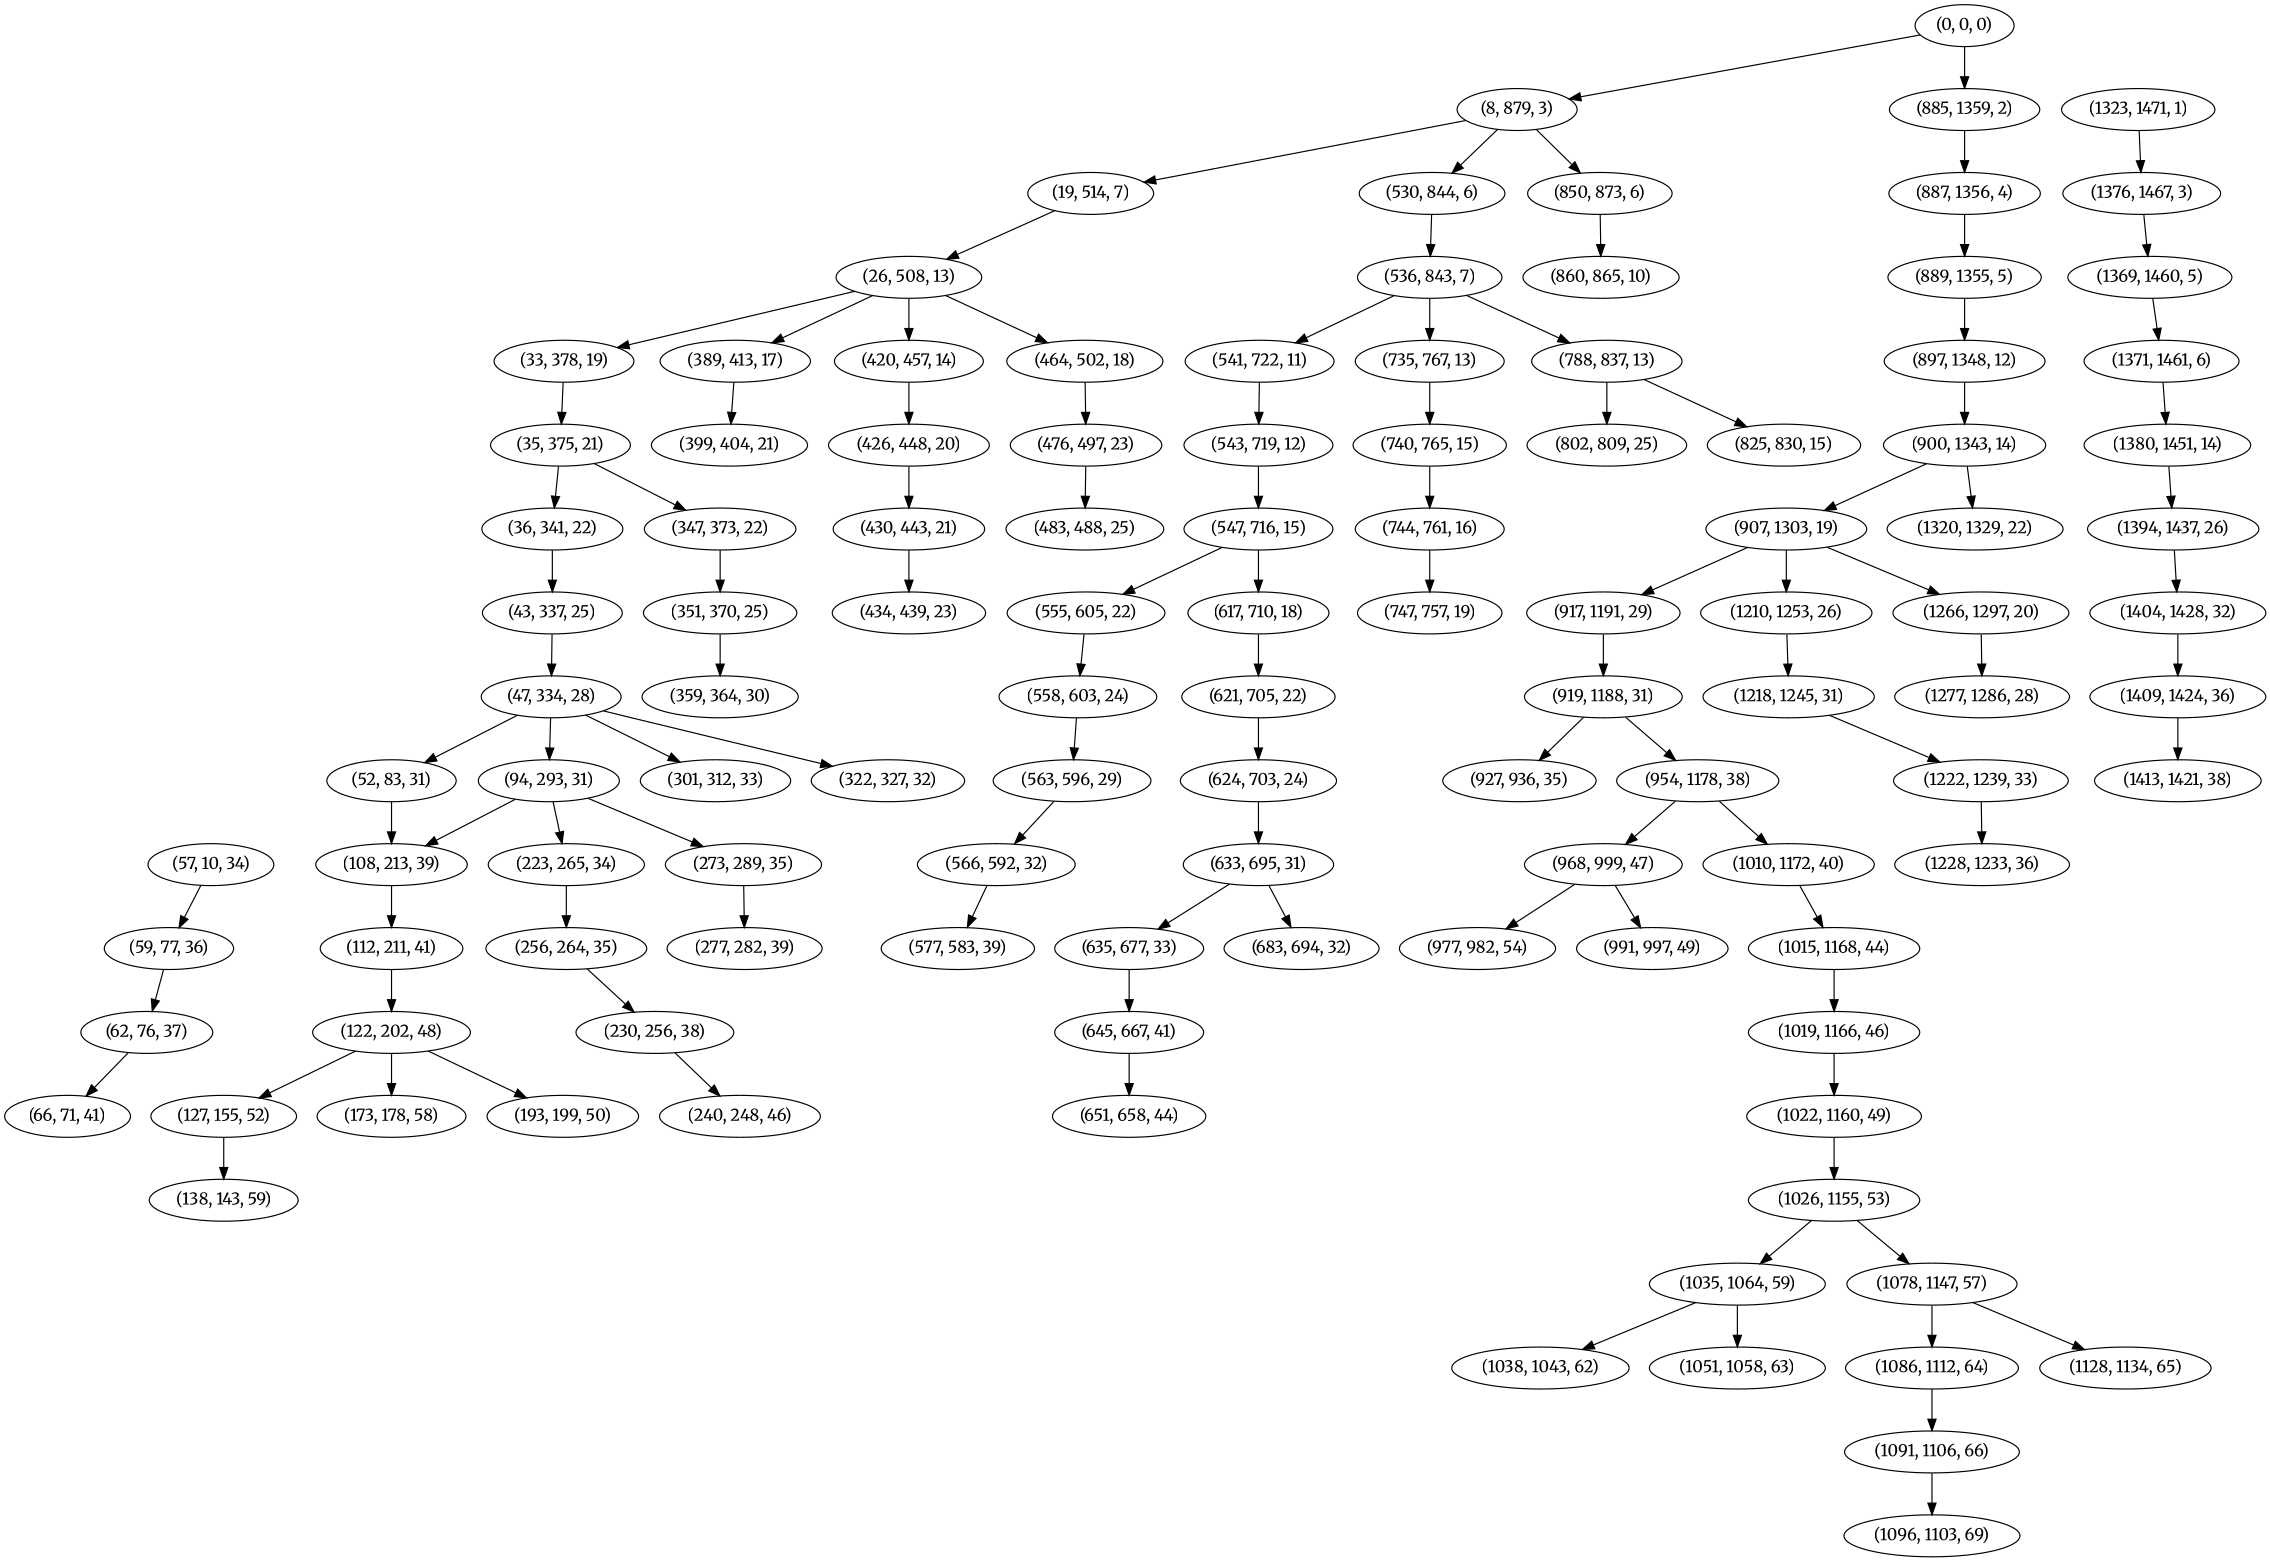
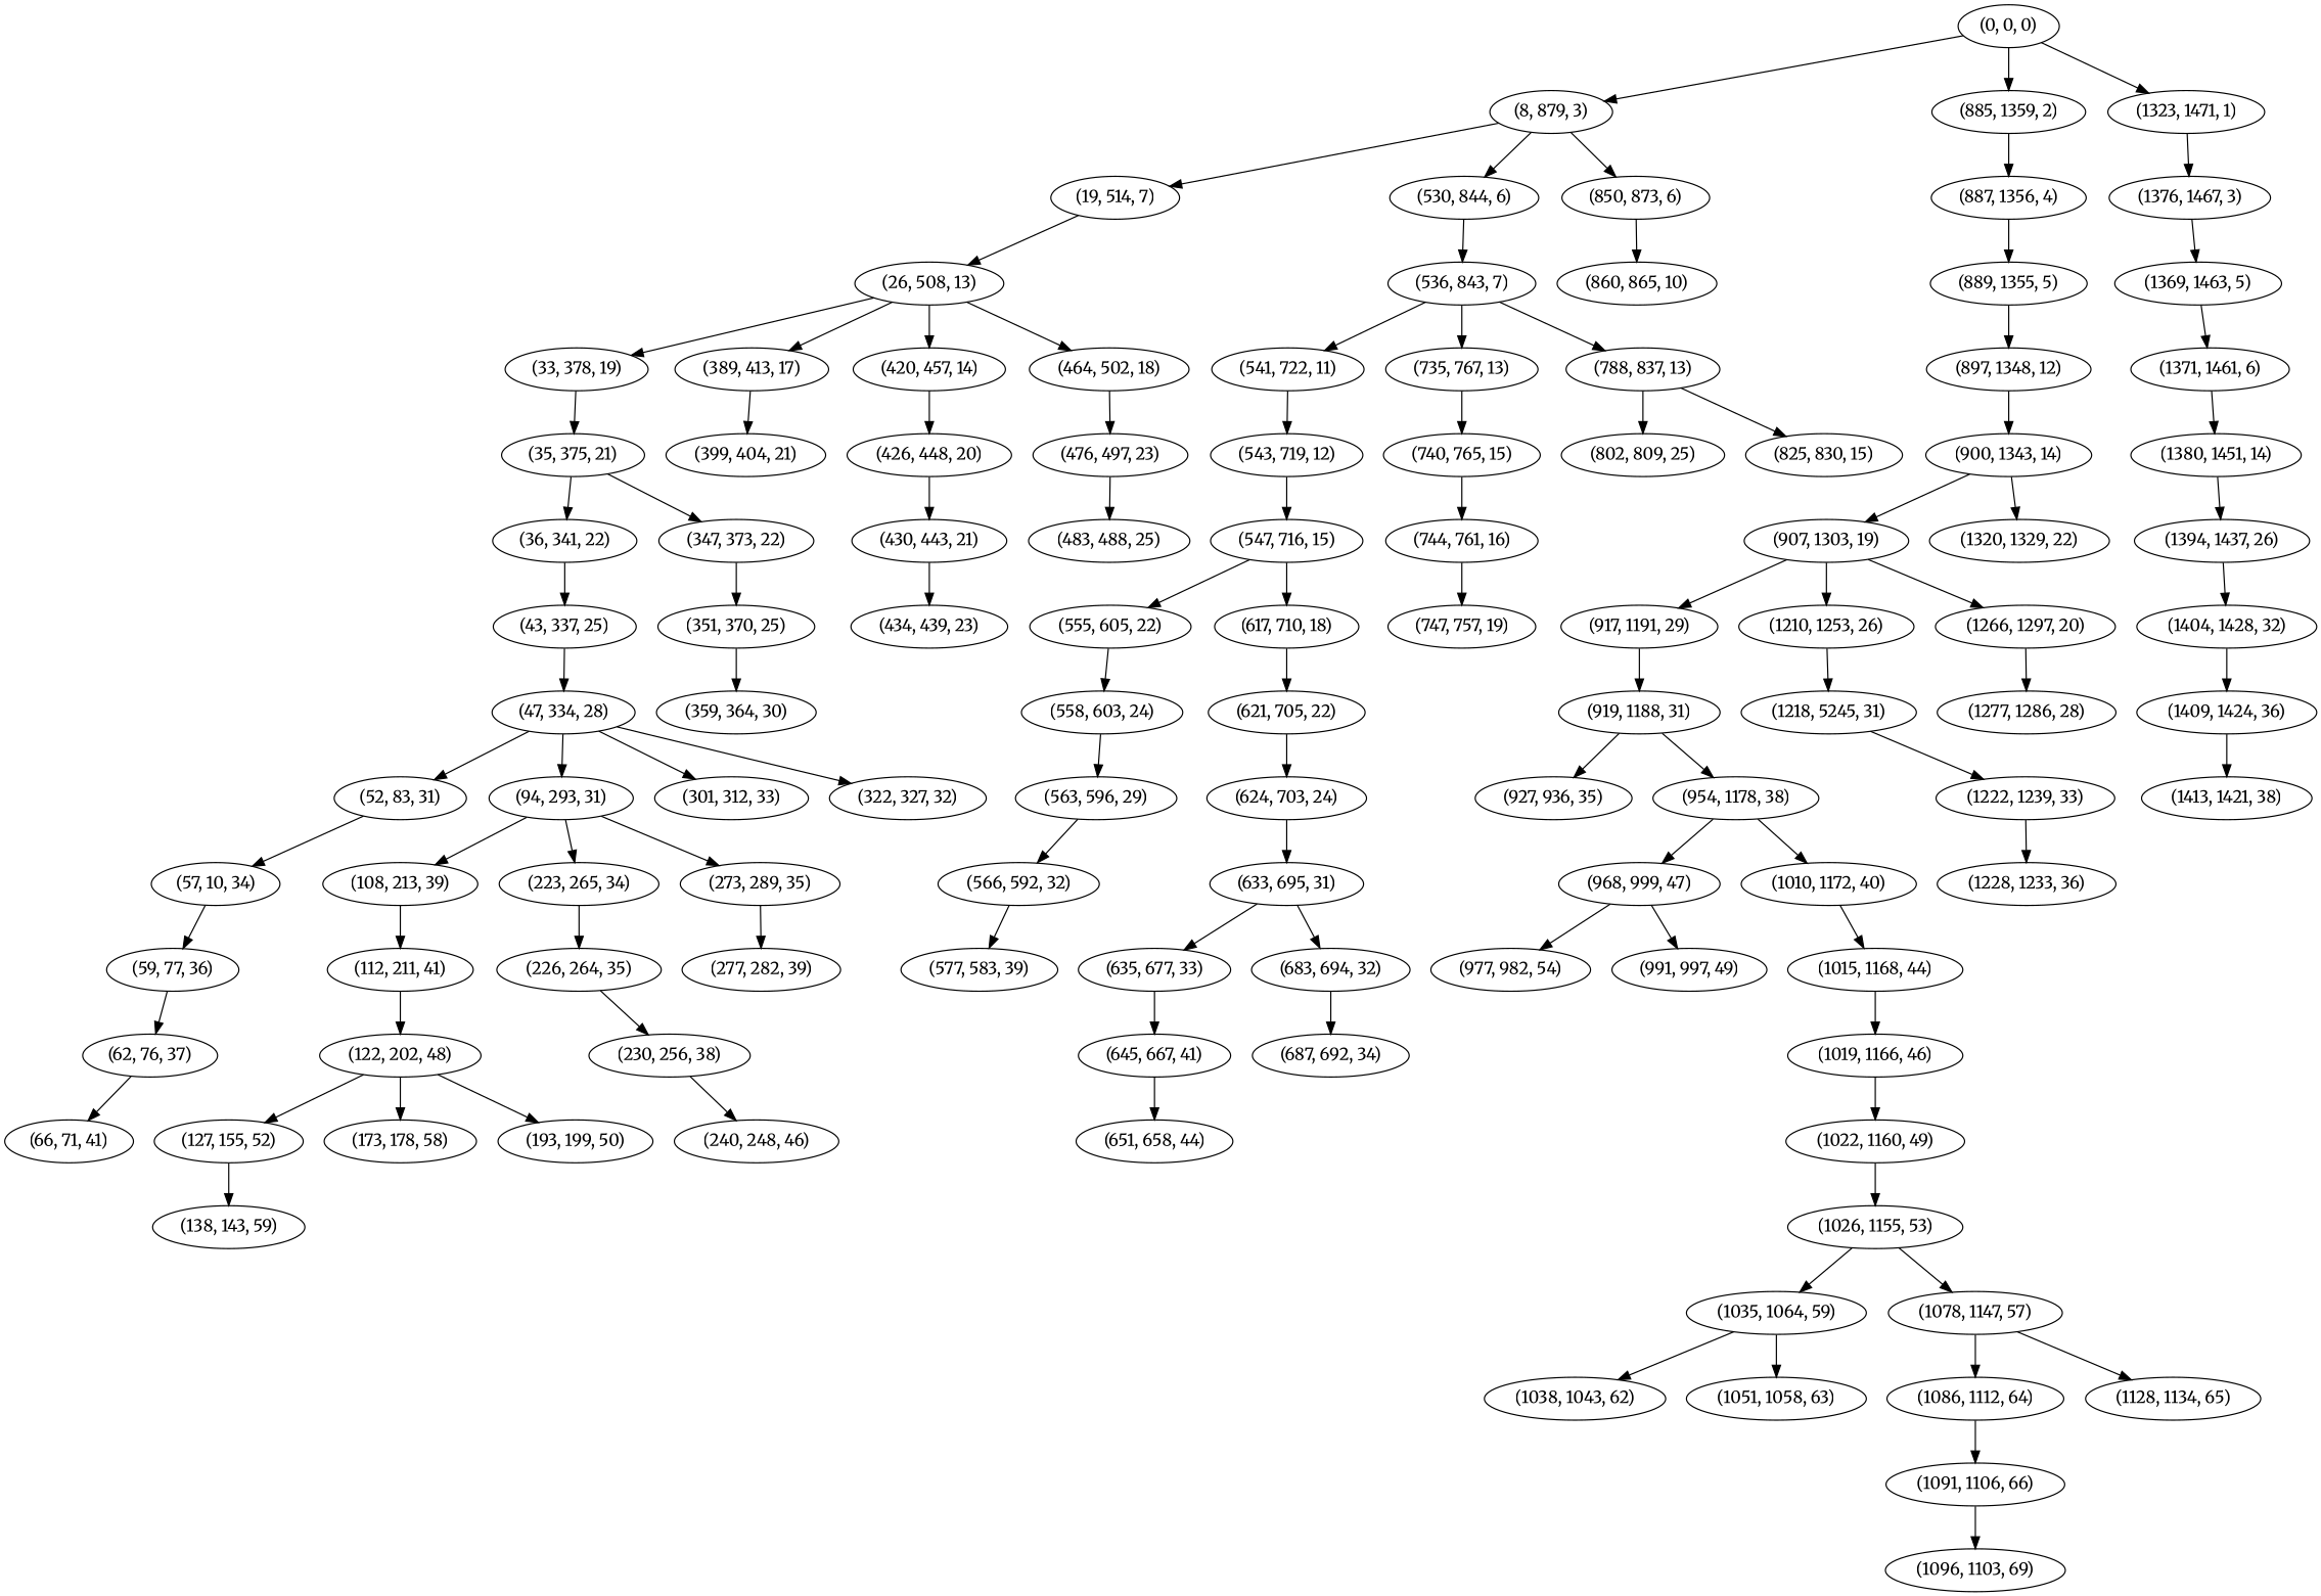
  digraph {
    fontname=Merriweather
    node [fontname=Merriweather]
    edge [fontname=Merriweather]
    "(0, 0, 0)"
    "(8, 879, 3)"
    "(885, 1359, 2)"
    n4 [label="(1323, 1471, 1)"]
    "(19, 514, 7)"
    "(530, 844, 6)"
    "(850, 873, 6)"
    "(887, 1356, 4)"
    n9 [label="(1376, 1467, 3)"]
    "(26, 508, 13)"
    "(536, 843, 7)"
    "(860, 865, 10)"
    "(33, 378, 19)"
    "(389, 413, 17)"
    "(420, 457, 14)"
    "(464, 502, 18)"
    "(35, 375, 21)"
    "(399, 404, 21)"
    "(426, 448, 20)"
    "(476, 497, 23)"
    "(36, 341, 22)"
    "(347, 373, 22)"
    "(43, 337, 25)"
    "(351, 370, 25)"
    "(47, 334, 28)"
    "(52, 83, 31)"
    "(94, 293, 31)"
    "(301, 312, 33)"
    "(322, 327, 32)"
    n30 [label="(57, 10, 34)"]
    "(108, 213, 39)"
    "(223, 265, 34)"
    "(273, 289, 35)"
    "(59, 77, 36)"
    "(62, 76, 37)"
    "(66, 71, 41)"
    "(112, 211, 41)"
-   "(226, 264, 35)" [label="(256, 264, 35)"]
+   "(226, 264, 35)"
    "(277, 282, 39)"
    "(122, 202, 48)"
    "(127, 155, 52)"
    "(173, 178, 58)"
    n43 [label="(193, 199, 50)"]
    "(138, 143, 59)"
    "(230, 256, 38)"
    "(240, 248, 46)"
    "(359, 364, 30)"
    "(430, 443, 21)"
    "(434, 439, 23)"
    "(483, 488, 25)"
    "(541, 722, 11)"
    "(735, 767, 13)"
    "(788, 837, 13)"
    "(543, 719, 12)"
    "(740, 765, 15)"
    "(802, 809, 25)"
    "(825, 830, 15)"
    "(547, 716, 15)"
    "(555, 605, 22)"
    "(617, 710, 18)"
    "(558, 603, 24)"
    "(621, 705, 22)"
    "(563, 596, 29)"
    "(566, 592, 32)"
    "(577, 583, 39)"
    "(624, 703, 24)"
    "(633, 695, 31)"
    "(635, 677, 33)"
    "(683, 694, 32)"
    "(645, 667, 41)"
+   "(687, 692, 34)"
    "(651, 658, 44)"
    "(744, 761, 16)"
    "(747, 757, 19)"
    "(889, 1355, 5)"
    "(897, 1348, 12)"
    "(900, 1343, 14)"
    "(907, 1303, 19)"
    "(1320, 1329, 22)"
    "(917, 1191, 29)"
    "(1210, 1253, 26)"
    "(1266, 1297, 20)"
    "(919, 1188, 31)"
-   "(1218, 1245, 31)"
+   "(1218, 1245, 31)" [label="(1218, 5245, 31)"]
    "(1277, 1286, 28)"
    "(927, 936, 35)"
    "(954, 1178, 38)"
    "(968, 999, 47)"
    "(1010, 1172, 40)"
    "(977, 982, 54)"
    "(991, 997, 49)"
    "(1015, 1168, 44)"
    "(1019, 1166, 46)"
    "(1022, 1160, 49)"
    "(1026, 1155, 53)"
    "(1035, 1064, 59)"
    "(1078, 1147, 57)"
    "(1038, 1043, 62)"
    "(1051, 1058, 63)"
    "(1086, 1112, 64)"
    "(1128, 1134, 65)"
    "(1091, 1106, 66)"
    "(1096, 1103, 69)"
    "(1222, 1239, 33)"
    "(1228, 1233, 36)"
-   "(1369, 1463, 5)" [label="(1369, 1460, 5)"]
+   "(1369, 1463, 5)"
    "(1371, 1461, 6)"
    "(1380, 1451, 14)"
    "(1394, 1437, 26)"
    "(1404, 1428, 32)"
    "(1409, 1424, 36)"
    "(1413, 1421, 38)"
    "(0, 0, 0)" -> "(8, 879, 3)"
    "(0, 0, 0)" -> "(885, 1359, 2)"
+   "(0, 0, 0)" -> n4
    "(8, 879, 3)" -> "(19, 514, 7)"
    "(8, 879, 3)" -> "(530, 844, 6)"
    "(8, 879, 3)" -> "(850, 873, 6)"
    "(885, 1359, 2)" -> "(887, 1356, 4)"
    n4 -> n9
    "(19, 514, 7)" -> "(26, 508, 13)"
    "(530, 844, 6)" -> "(536, 843, 7)"
    "(850, 873, 6)" -> "(860, 865, 10)"
    "(887, 1356, 4)" -> "(889, 1355, 5)"
    n9 -> "(1369, 1463, 5)"
    "(26, 508, 13)" -> "(33, 378, 19)"
    "(26, 508, 13)" -> "(389, 413, 17)"
    "(26, 508, 13)" -> "(420, 457, 14)"
    "(26, 508, 13)" -> "(464, 502, 18)"
    "(536, 843, 7)" -> "(541, 722, 11)"
    "(536, 843, 7)" -> "(735, 767, 13)"
    "(536, 843, 7)" -> "(788, 837, 13)"
    "(33, 378, 19)" -> "(35, 375, 21)"
    "(389, 413, 17)" -> "(399, 404, 21)"
    "(420, 457, 14)" -> "(426, 448, 20)"
    "(464, 502, 18)" -> "(476, 497, 23)"
    "(35, 375, 21)" -> "(36, 341, 22)"
    "(35, 375, 21)" -> "(347, 373, 22)"
    "(426, 448, 20)" -> "(430, 443, 21)"
    "(476, 497, 23)" -> "(483, 488, 25)"
    "(36, 341, 22)" -> "(43, 337, 25)"
    "(347, 373, 22)" -> "(351, 370, 25)"
    "(43, 337, 25)" -> "(47, 334, 28)"
    "(351, 370, 25)" -> "(359, 364, 30)"
    "(47, 334, 28)" -> "(52, 83, 31)"
    "(47, 334, 28)" -> "(94, 293, 31)"
    "(47, 334, 28)" -> "(301, 312, 33)"
    "(47, 334, 28)" -> "(322, 327, 32)"
-   "(52, 83, 31)" -> "(108, 213, 39)"
+   "(52, 83, 31)" -> n30
    "(94, 293, 31)" -> "(108, 213, 39)"
    "(94, 293, 31)" -> "(223, 265, 34)"
    "(94, 293, 31)" -> "(273, 289, 35)"
    n30 -> "(59, 77, 36)"
    "(108, 213, 39)" -> "(112, 211, 41)"
    "(223, 265, 34)" -> "(226, 264, 35)"
    "(273, 289, 35)" -> "(277, 282, 39)"
    "(59, 77, 36)" -> "(62, 76, 37)"
    "(62, 76, 37)" -> "(66, 71, 41)"
    "(112, 211, 41)" -> "(122, 202, 48)"
    "(226, 264, 35)" -> "(230, 256, 38)"
    "(122, 202, 48)" -> "(127, 155, 52)"
    "(122, 202, 48)" -> "(173, 178, 58)"
    "(122, 202, 48)" -> n43
    "(127, 155, 52)" -> "(138, 143, 59)"
    "(230, 256, 38)" -> "(240, 248, 46)"
    "(430, 443, 21)" -> "(434, 439, 23)"
    "(541, 722, 11)" -> "(543, 719, 12)"
    "(735, 767, 13)" -> "(740, 765, 15)"
    "(788, 837, 13)" -> "(802, 809, 25)"
    "(788, 837, 13)" -> "(825, 830, 15)"
    "(543, 719, 12)" -> "(547, 716, 15)"
    "(740, 765, 15)" -> "(744, 761, 16)"
    "(547, 716, 15)" -> "(555, 605, 22)"
    "(547, 716, 15)" -> "(617, 710, 18)"
    "(555, 605, 22)" -> "(558, 603, 24)"
    "(617, 710, 18)" -> "(621, 705, 22)"
    "(558, 603, 24)" -> "(563, 596, 29)"
    "(621, 705, 22)" -> "(624, 703, 24)"
    "(563, 596, 29)" -> "(566, 592, 32)"
    "(566, 592, 32)" -> "(577, 583, 39)"
    "(624, 703, 24)" -> "(633, 695, 31)"
    "(633, 695, 31)" -> "(635, 677, 33)"
    "(633, 695, 31)" -> "(683, 694, 32)"
    "(635, 677, 33)" -> "(645, 667, 41)"
+   "(683, 694, 32)" -> "(687, 692, 34)"
    "(645, 667, 41)" -> "(651, 658, 44)"
    "(744, 761, 16)" -> "(747, 757, 19)"
    "(889, 1355, 5)" -> "(897, 1348, 12)"
    "(897, 1348, 12)" -> "(900, 1343, 14)"
    "(900, 1343, 14)" -> "(907, 1303, 19)"
    "(900, 1343, 14)" -> "(1320, 1329, 22)"
    "(907, 1303, 19)" -> "(917, 1191, 29)"
    "(907, 1303, 19)" -> "(1210, 1253, 26)"
    "(907, 1303, 19)" -> "(1266, 1297, 20)"
    "(917, 1191, 29)" -> "(919, 1188, 31)"
    "(1210, 1253, 26)" -> "(1218, 1245, 31)"
    "(1266, 1297, 20)" -> "(1277, 1286, 28)"
    "(919, 1188, 31)" -> "(927, 936, 35)"
    "(919, 1188, 31)" -> "(954, 1178, 38)"
    "(1218, 1245, 31)" -> "(1222, 1239, 33)"
    "(954, 1178, 38)" -> "(968, 999, 47)"
    "(954, 1178, 38)" -> "(1010, 1172, 40)"
    "(968, 999, 47)" -> "(977, 982, 54)"
    "(968, 999, 47)" -> "(991, 997, 49)"
    "(1010, 1172, 40)" -> "(1015, 1168, 44)"
    "(1015, 1168, 44)" -> "(1019, 1166, 46)"
    "(1019, 1166, 46)" -> "(1022, 1160, 49)"
    "(1022, 1160, 49)" -> "(1026, 1155, 53)"
    "(1026, 1155, 53)" -> "(1035, 1064, 59)"
    "(1026, 1155, 53)" -> "(1078, 1147, 57)"
    "(1035, 1064, 59)" -> "(1038, 1043, 62)"
    "(1035, 1064, 59)" -> "(1051, 1058, 63)"
    "(1078, 1147, 57)" -> "(1086, 1112, 64)"
    "(1078, 1147, 57)" -> "(1128, 1134, 65)"
    "(1086, 1112, 64)" -> "(1091, 1106, 66)"
    "(1091, 1106, 66)" -> "(1096, 1103, 69)"
    "(1222, 1239, 33)" -> "(1228, 1233, 36)"
    "(1369, 1463, 5)" -> "(1371, 1461, 6)"
    "(1371, 1461, 6)" -> "(1380, 1451, 14)"
    "(1380, 1451, 14)" -> "(1394, 1437, 26)"
    "(1394, 1437, 26)" -> "(1404, 1428, 32)"
    "(1404, 1428, 32)" -> "(1409, 1424, 36)"
    "(1409, 1424, 36)" -> "(1413, 1421, 38)"
  }
